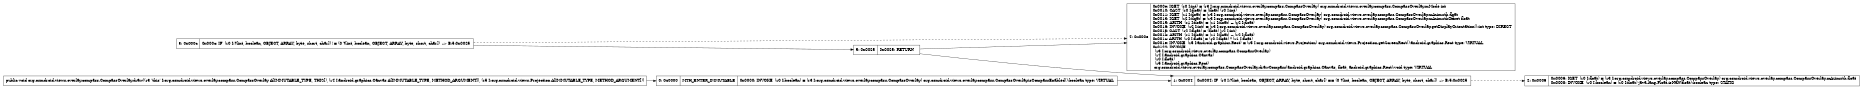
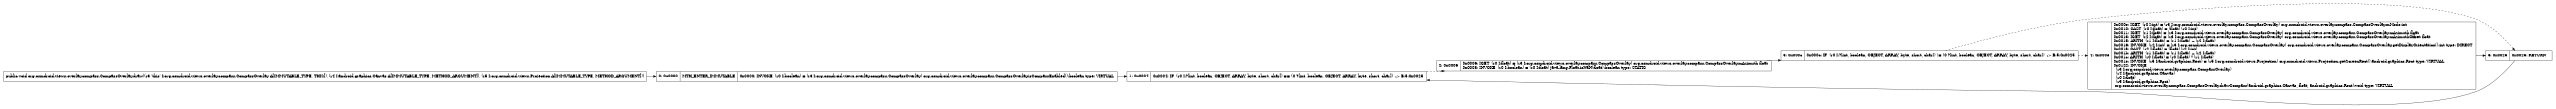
  digraph {
    rankdir=LR
    node [shape=record]
    n1 [label="{0\:\ 0x0000|MTH_ENTER_IMMUTABLE\l|0x0000: INVOKE  (r0 I:boolean) = (r3 I:org.osmdroid.views.overlay.compass.CompassOverlay) org.osmdroid.views.overlay.compass.CompassOverlay.isCompassEnabled():boolean type: VIRTUAL \l}"]
    n2 [label="{1\:\ 0x0004|0x0004: IF  (r0 I:?[int, boolean, OBJECT, ARRAY, byte, short, char]) == (0 ?[int, boolean, OBJECT, ARRAY, byte, short, char])  \-\> B:5:0x0025 \l}"]
    n3 [label="{2\:\ 0x0006|0x0006: IGET  (r0 I:float) = (r3 I:org.osmdroid.views.overlay.compass.CompassOverlay) org.osmdroid.views.overlay.compass.CompassOverlay.mAzimuth float \l0x0008: INVOKE  (r0 I:boolean) = (r0 I:float) java.lang.Float.isNaN(float):boolean type: STATIC \l}"]
    n4 [label="{3\:\ 0x000c|0x000c: IF  (r0 I:?[int, boolean, OBJECT, ARRAY, byte, short, char]) != (0 ?[int, boolean, OBJECT, ARRAY, byte, short, char])  \-\> B:5:0x0025 \l}"]
    n5 [label="{5\:\ 0x0025|0x0025: RETURN   \l}"]
    n6 [label="{4\:\ 0x000e|0x000e: IGET  (r0 I:int) = (r3 I:org.osmdroid.views.overlay.compass.CompassOverlay) org.osmdroid.views.overlay.compass.CompassOverlay.mMode int \l0x0010: CAST  (r0 I:float) = (float) (r0 I:int) \l0x0011: IGET  (r1 I:float) = (r3 I:org.osmdroid.views.overlay.compass.CompassOverlay) org.osmdroid.views.overlay.compass.CompassOverlay.mAzimuth float \l0x0013: IGET  (r2 I:float) = (r3 I:org.osmdroid.views.overlay.compass.CompassOverlay) org.osmdroid.views.overlay.compass.CompassOverlay.mAzimuthOffset float \l0x0015: ARITH  (r1 I:float) = (r1 I:float) + (r2 I:float) \l0x0016: INVOKE  (r2 I:int) = (r3 I:org.osmdroid.views.overlay.compass.CompassOverlay) org.osmdroid.views.overlay.compass.CompassOverlay.getDisplayOrientation():int type: DIRECT \l0x001a: CAST  (r2 I:float) = (float) (r2 I:int) \l0x001b: ARITH  (r1 I:float) = (r1 I:float) + (r2 I:float) \l0x001c: ARITH  (r0 I:float) = (r0 I:float) * (r1 I:float) \l0x001e: INVOKE  (r5 I:android.graphics.Rect) = (r5 I:org.osmdroid.views.Projection) org.osmdroid.views.Projection.getScreenRect():android.graphics.Rect type: VIRTUAL \l0x0122: INVOKE  \l  (r3 I:org.osmdroid.views.overlay.compass.CompassOverlay)\l  (r4 I:android.graphics.Canvas)\l  (r0 I:float)\l  (r5 I:android.graphics.Rect)\l org.osmdroid.views.overlay.compass.CompassOverlay.drawCompass(android.graphics.Canvas, float, android.graphics.Rect):void type: VIRTUAL \l}"]
    n7 [label="{public void org.osmdroid.views.overlay.compass.CompassOverlay.draw((r3 'this' I:org.osmdroid.views.overlay.compass.CompassOverlay A[IMMUTABLE_TYPE, THIS]), (r4 I:android.graphics.Canvas A[IMMUTABLE_TYPE, METHOD_ARGUMENT]), (r5 I:org.osmdroid.views.Projection A[IMMUTABLE_TYPE, METHOD_ARGUMENT])) }"]
    n1 -> n2
    n2 -> n3 [style=dashed]
-   n4 -> n5
+   n3 -> n4
+   n4 -> n5 [style=dashed]
    n4 -> n6 [style=dashed]
    n5 -> n2
-   n5 -> n6
+   n6 -> n5
    n7 -> n1
  }
